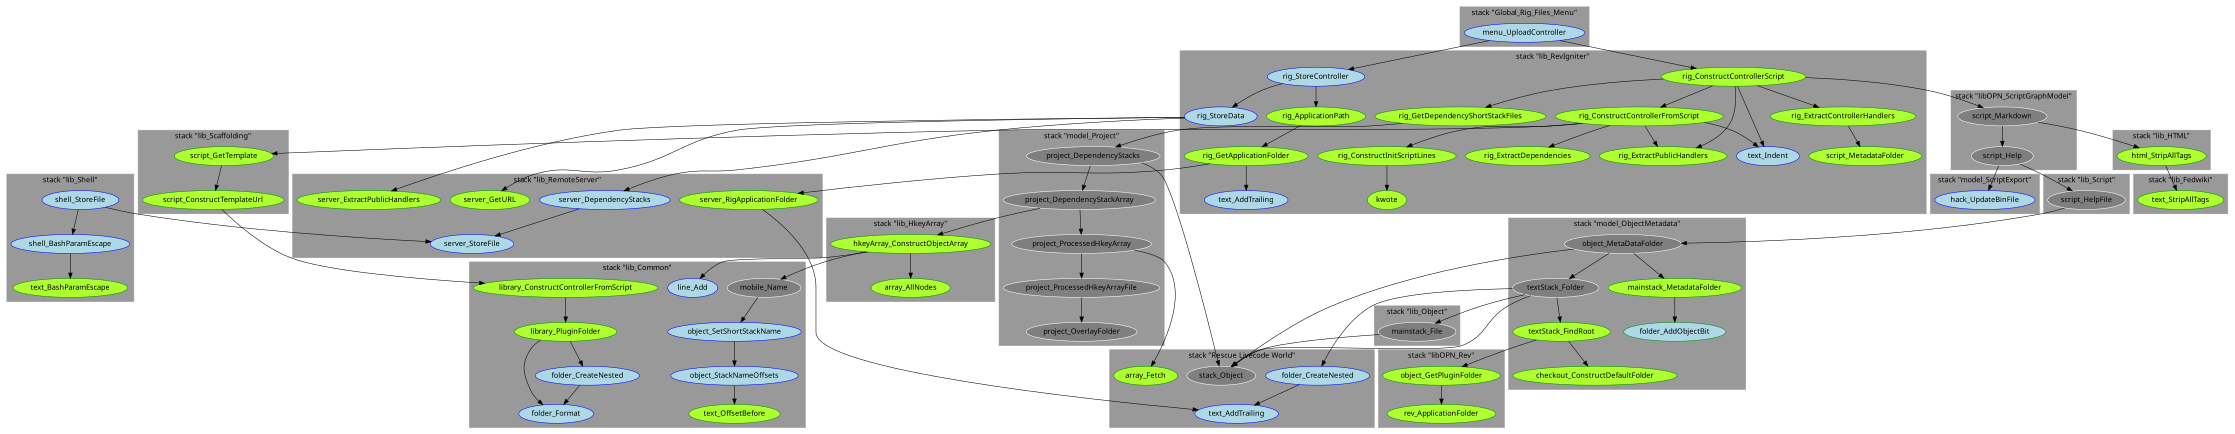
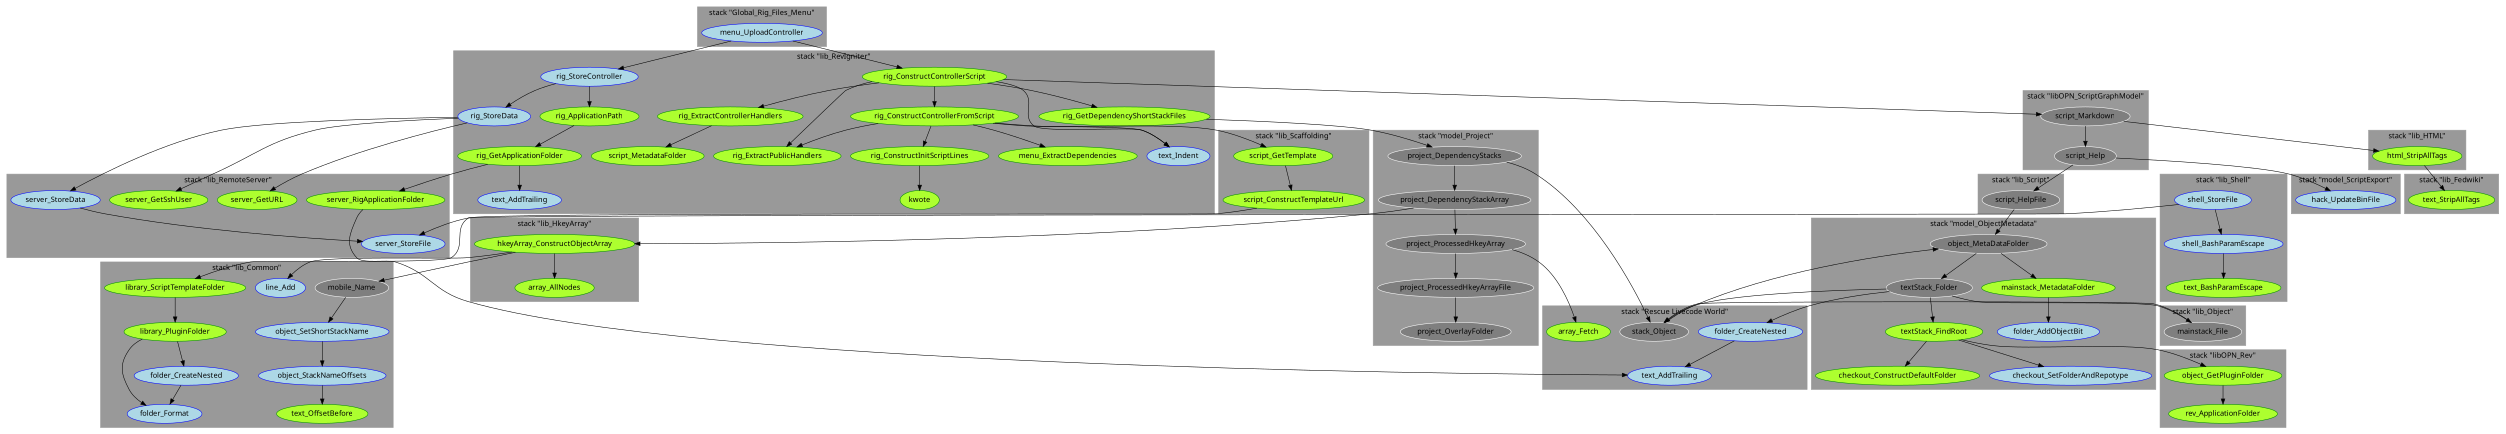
  digraph {
    clusterrank=true
    fontname="Noto Sans"
    node [color=Green4 fillcolor=GreenYellow fontname="Noto Sans" style=filled]
    edge [fontname="Noto Sans"]
    n1 [color=white fillcolor=grey50 label=project_DependencyStackArray]
    n2 [color=white fillcolor=grey50 label=project_OverlayFolder]
    n3 [color=white fillcolor=grey50 label=project_ProcessedHkeyArray]
    n4 [color=white fillcolor=grey50 label=mainstack_File]
    n5 [color=white fillcolor=grey50 label=object_MetaDataFolder]
    n6 [color=white fillcolor=grey50 label=project_ProcessedHkeyArrayFile]
    n7 [color=white fillcolor=grey50 label=mobile_Name]
    n8 [color=white fillcolor=grey50 label=script_Markdown]
    n9 [color=white fillcolor=grey50 label=script_Help]
    n10 [color=white fillcolor=grey50 label=textStack_Folder]
    n11 [color=white fillcolor=grey50 label=stack_Object]
    n12 [color=white fillcolor=grey50 label=script_HelpFile]
    n13 [color=white fillcolor=grey50 label=project_DependencyStacks]
    n14 [label=checkout_ConstructDefaultFolder]
    n15 [label=html_StripAllTags]
    n16 [label=object_GetPluginFolder]
    n17 [label=rig_ApplicationPath]
    n18 [label=text_OffsetBefore]
    n19 [label=rig_GetDependencyShortStackFiles]
    n20 [label=hkeyArray_ConstructObjectArray]
-   n21 [label=server_ExtractPublicHandlers]
+   n21 [label=server_GetSshUser]
    n22 [label=rig_GetApplicationFolder]
    n23 [label=script_ConstructTemplateUrl]
    n24 [label=server_RigApplicationFolder]
    n25 [label=kwote]
    n26 [label=rev_ApplicationFolder]
    n27 [label=script_GetTemplate]
    n28 [label=server_GetURL]
-   n29 [label=rig_ExtractDependencies]
+   n29 [label=menu_ExtractDependencies]
    n30 [label=text_BashParamEscape]
    n31 [label=rig_ConstructControllerFromScript]
    n32 [label=mainstack_MetadataFolder]
    n33 [label=textStack_FindRoot]
    n34 [label=array_AllNodes]
    n35 [label=rig_ExtractPublicHandlers]
    n36 [label=rig_ExtractControllerHandlers]
-   n37 [label=library_ConstructControllerFromScript]
+   n37 [label=library_ScriptTemplateFolder]
    n38 [label=rig_ConstructInitScriptLines]
    n39 [label=array_Fetch]
    n40 [label=text_StripAllTags]
    n41 [label=script_MetadataFolder]
    n42 [label=rig_ConstructControllerScript]
    n43 [label=library_PluginFolder]
    n44 [color=Blue fillcolor=LightBlue label=rig_StoreData]
    n45 [color=Blue fillcolor=LightBlue label=object_StackNameOffsets]
    n46 [color=Blue fillcolor=LightBlue label=folder_Format]
    n47 [color=Blue fillcolor=LightBlue label=hack_UpdateBinFile]
+   n48 [color=Blue fillcolor=LightBlue label=checkout_SetFolderAndRepotype]
    n49 [color=Blue fillcolor=LightBlue label=rig_StoreController]
    n50 [color=Blue fillcolor=LightBlue label=shell_BashParamEscape]
-   n51 [fillcolor=LightBlue label=folder_AddObjectBit]
+   n51 [color=Blue fillcolor=LightBlue label=folder_AddObjectBit]
    n52 [color=Blue fillcolor=LightBlue label=folder_CreateNested]
-   n53 [color=Blue fillcolor=LightBlue label=server_DependencyStacks]
+   n53 [color=Blue fillcolor=LightBlue label=server_StoreData]
    n54 [color=Blue fillcolor=LightBlue label=shell_StoreFile]
    n55 [color=Blue fillcolor=LightBlue label=folder_CreateNested]
    n56 [color=Blue fillcolor=LightBlue label=line_Add]
    n57 [color=Blue fillcolor=LightBlue label=text_AddTrailing]
    n58 [color=Blue fillcolor=LightBlue label=menu_UploadController]
    n59 [color=Blue fillcolor=LightBlue label=server_StoreFile]
    n60 [color=Blue fillcolor=LightBlue label=text_Indent]
    n61 [color=Blue fillcolor=LightBlue label=text_AddTrailing]
    n62 [color=Blue fillcolor=LightBlue label=object_SetShortStackName]
    subgraph sub_1 {
      n1
      n2
      n3
      n4
      n5
      n6
      n7
      n8
      n9
      n10
      n11
      n12
      n13
    }
    subgraph sub_2 {
      n14
      n15
      n16
      n17
      n18
      n19
      n20
      n21
      n22
      n23
      n24
      n25
      n26
      n27
      n28
      n29
      n30
      n31
      n32
      n33
      n34
      n35
      n36
      n37
      n38
      n39
      n40
      n41
      n42
      n43
    }
    subgraph sub_3 {
      n44
      n45
      n46
      n47
+     n48
      n49
      n50
      n51
      n52
      n53
      n54
      n55
      n56
      n57
      n58
      n59
      n60
      n61
      n62
    }
    subgraph cluster_4 {
      color=grey60
      fillcolor=grey60
      label="stack \"Global_Rig_Files_Menu\""
      style=filled
      n58
    }
    subgraph cluster_5 {
      color=grey60
      fillcolor=grey60
      label="stack \"lib_Common\""
      style=filled
      n7
      n18
      n37
      n43
      n45
      n46
      n52
      n56
      n62
    }
    subgraph cluster_6 {
      color=grey60
      fillcolor=grey60
      label="stack \"lib_Fedwiki\""
      style=filled
      n40
    }
    subgraph cluster_7 {
      color=grey60
      fillcolor=grey60
      label="stack \"lib_HkeyArray\""
      style=filled
      n20
      n34
    }
    subgraph cluster_8 {
      color=grey60
      fillcolor=grey60
      label="stack \"lib_HTML\""
      style=filled
      n15
    }
    subgraph cluster_9 {
      color=grey60
      fillcolor=grey60
      label="stack \"lib_Object\""
      style=filled
      n4
    }
    subgraph cluster_10 {
      color=grey60
      fillcolor=grey60
      label="stack \"lib_RemoteServer\""
      style=filled
      n21
      n24
      n28
      n53
      n59
    }
    subgraph cluster_11 {
      color=grey60
      fillcolor=grey60
      label="stack \"lib_RevIgniter\""
      style=filled
      n17
      n19
      n22
      n25
      n29
      n31
      n35
      n36
      n38
      n41
      n42
      n44
      n49
      n57
      n60
    }
    subgraph cluster_12 {
      color=grey60
      fillcolor=grey60
      label="stack \"lib_Scaffolding\""
      style=filled
      n23
      n27
    }
    subgraph cluster_13 {
      color=grey60
      fillcolor=grey60
      label="stack \"lib_Script\""
      style=filled
      n12
    }
    subgraph cluster_14 {
      color=grey60
      fillcolor=grey60
      label="stack \"lib_Shell\""
      style=filled
      n30
      n50
      n54
    }
    subgraph cluster_15 {
      color=grey60
      fillcolor=grey60
      label="stack \"libOPN_Rev\""
      style=filled
      n16
      n26
    }
    subgraph cluster_16 {
      color=grey60
      fillcolor=grey60
      label="stack \"libOPN_ScriptGraphModel\""
      style=filled
      n8
      n9
    }
    subgraph cluster_17 {
      color=grey60
      fillcolor=grey60
      label="stack \"model_ObjectMetadata\""
      style=filled
      n5
      n10
      n14
      n32
      n33
+     n48
      n51
    }
    subgraph cluster_18 {
      color=grey60
      fillcolor=grey60
      label="stack \"model_Project\""
      style=filled
      n1
      n2
      n3
      n6
      n13
    }
    subgraph cluster_19 {
      color=grey60
      fillcolor=grey60
      label="stack \"model_ScriptExport\""
      style=filled
      n47
    }
    subgraph cluster_20 {
      color=grey60
      fillcolor=grey60
      label="stack \"Rescue Livecode World\""
      style=filled
      n11
      n39
      n55
      n61
    }
    n1 -> n3
    n1 -> n20
    n3 -> n6
    n3 -> n39
    n4 -> n11
    n5 -> n10
-   n5 -> n11
+   n11 -> n5
    n5 -> n32
    n6 -> n2
    n7 -> n62
    n8 -> n9
    n8 -> n15
    n9 -> n12
    n9 -> n47
    n10 -> n4
    n10 -> n11
    n10 -> n33
    n10 -> n55
    n12 -> n5
    n13 -> n1
    n13 -> n11
    n15 -> n40
    n16 -> n26
    n17 -> n22
    n19 -> n13
    n20 -> n7
    n20 -> n34
    n20 -> n56
    n22 -> n24
    n22 -> n57
    n23 -> n37
    n24 -> n61
    n27 -> n23
    n31 -> n27
    n31 -> n29
    n31 -> n35
    n31 -> n38
    n31 -> n60
    n32 -> n51
    n33 -> n14
    n33 -> n16
+   n33 -> n48
    n36 -> n41
    n37 -> n43
    n38 -> n25
    n42 -> n8
    n42 -> n19
    n42 -> n31
    n42 -> n35
    n42 -> n36
    n42 -> n60
    n43 -> n46
    n43 -> n52
    n44 -> n21
    n44 -> n28
    n44 -> n53
    n45 -> n18
    n49 -> n17
    n49 -> n44
    n50 -> n30
    n52 -> n46
    n53 -> n59
    n54 -> n50
    n54 -> n59
    n55 -> n61
    n58 -> n42
    n58 -> n49
    n62 -> n45
  }
